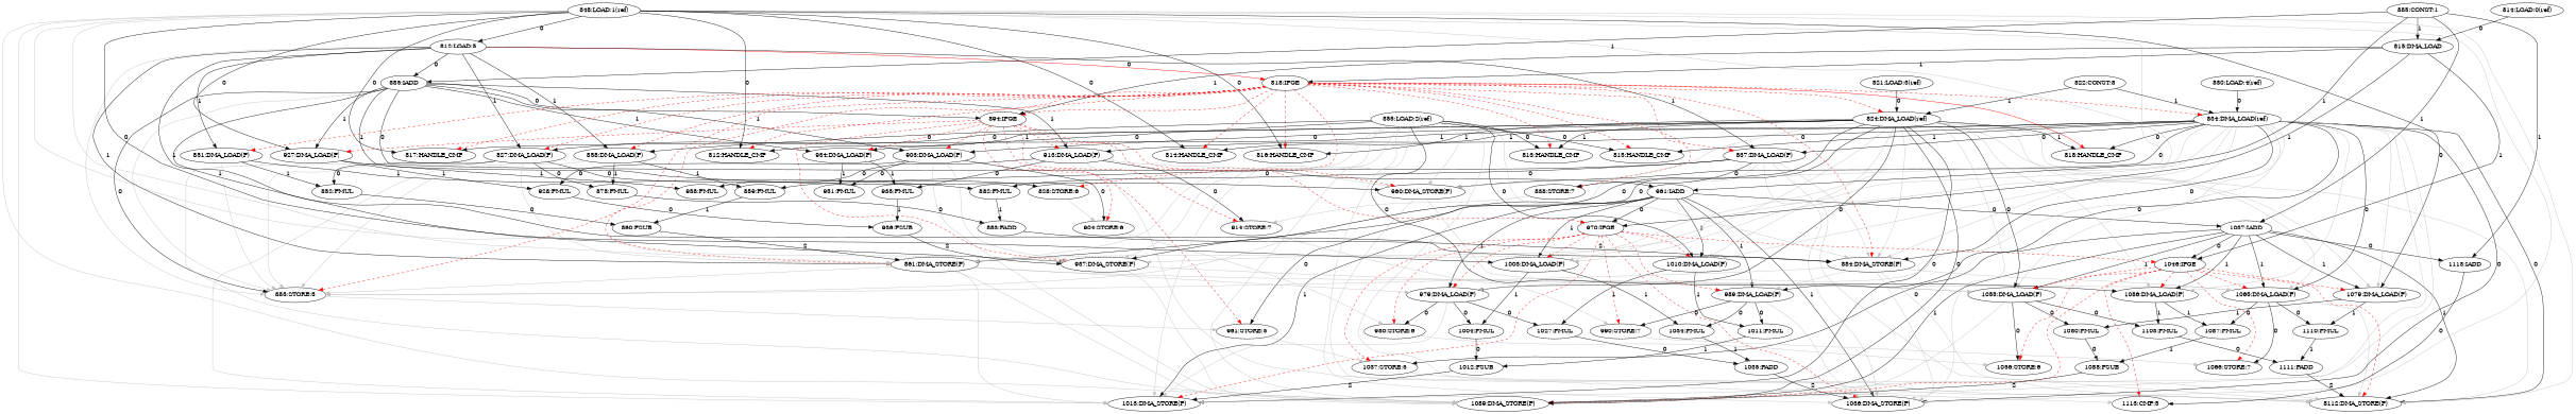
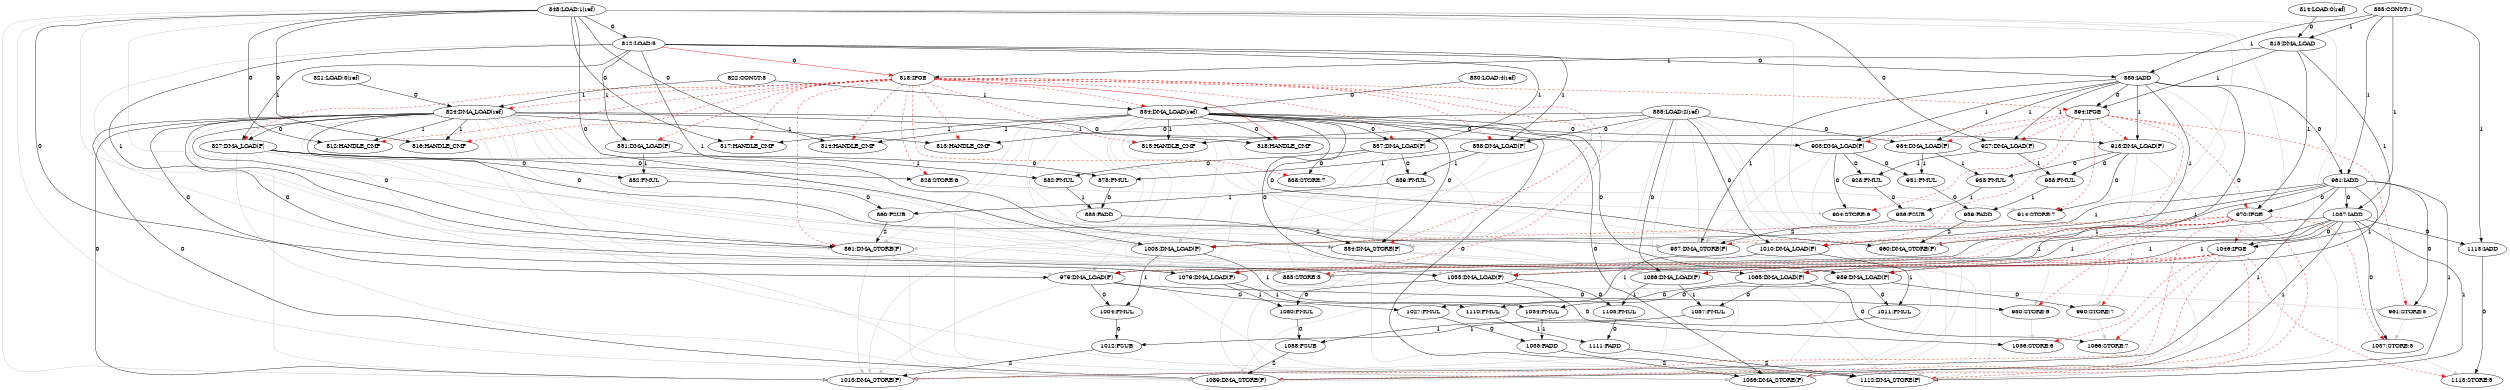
  digraph {
    "885:IADD"
    "885:STORE:5"
    "894:IFGE"
    "961:IADD"
    "960:DMA_STORE(F)"
    "913:DMA_LOAD(F)"
    "903:DMA_LOAD(F)"
    "937:DMA_STORE(F)"
    "927:DMA_LOAD(F)"
    "934:DMA_LOAD(F)"
    "961:STORE:5"
    "970:IFGE"
    "904:STORE:6"
    "914:STORE:7"
    "1013:DMA_STORE(F)"
    "1036:DMA_STORE(F)"
    "979:DMA_LOAD(F)"
    "989:DMA_LOAD(F)"
    "1003:DMA_LOAD(F)"
    "1010:DMA_LOAD(F)"
    "1037:IADD"
-   "1112:DMA_STORE(F)" [label="8112:DMA_STORE(F)"]
+   "1112:DMA_STORE(F)"
    "1065:DMA_LOAD(F)"
    "935:FMUL"
    "958:FMUL"
    "1089:DMA_STORE(F)"
    "928:FMUL"
    "951:FMUL"
    "1055:DMA_LOAD(F)"
    "1037:STORE:5"
    "812:LOAD:5"
    "818:IFGE"
    "827:DMA_LOAD(F)"
    "837:DMA_LOAD(F)"
    "851:DMA_LOAD(F)"
    "858:DMA_LOAD(F)"
    "861:DMA_STORE(F)"
    "884:DMA_STORE(F)"
    "824:DMA_LOAD(ref)"
    "834:DMA_LOAD(ref)"
    "828:STORE:6"
    "838:STORE:7"
    "812:HANDLE_CMP"
    "813:HANDLE_CMP"
    "814:HANDLE_CMP"
    "815:HANDLE_CMP"
    "816:HANDLE_CMP"
    "817:HANDLE_CMP"
    "818:HANDLE_CMP"
    "852:FMUL"
    "875:FMUL"
    "859:FMUL"
    "882:FMUL"
    "1079:DMA_LOAD(F)"
    "1086:DMA_LOAD(F)"
    "860:FSUB"
    "883:FADD"
    "980:STORE:6"
    "1004:FMUL"
    "1027:FMUL"
    "1056:STORE:6"
    "1080:FMUL"
    "1103:FMUL"
    "990:STORE:7"
    "1011:FMUL"
    "1034:FMUL"
    "1066:STORE:7"
    "1087:FMUL"
    "1110:FMUL"
    "815:DMA_LOAD"
    "1046:IFGE"
-   "1113:STORE:5" [label="1113:CMP:5"]
+   "1113:STORE:5"
    "848:LOAD:1(ref)"
    "855:LOAD:2(ref)"
    "885:CONST:1"
    "1113:IADD"
    "814:LOAD:0(ref)"
    "821:LOAD:3(ref)"
    "822:CONST:8"
    "830:LOAD:4(ref)"
+   "959:FADD"
    "936:FSUB"
    "1012:FSUB"
    "1035:FADD"
    "1088:FSUB"
    "1111:FADD"
    "885:IADD" -> "885:STORE:5" [label=0]
    "885:IADD" -> "885:STORE:5" [color=gray]
    "885:IADD" -> "894:IFGE" [label=0]
    "885:IADD" -> "961:IADD" [label=0]
    "885:IADD" -> "960:DMA_STORE(F)" [label=1]
    "885:IADD" -> "913:DMA_LOAD(F)" [label=1]
    "885:IADD" -> "903:DMA_LOAD(F)" [label=1]
    "885:IADD" -> "937:DMA_STORE(F)" [label=1]
    "885:IADD" -> "927:DMA_LOAD(F)" [label=1]
    "885:IADD" -> "934:DMA_LOAD(F)" [label=1]
    "885:STORE:5" -> "961:STORE:5" [color=gray]
    "894:IFGE" -> "960:DMA_STORE(F)" [color=red style=dashed]
    "894:IFGE" -> "913:DMA_LOAD(F)" [color=red style=dashed]
    "894:IFGE" -> "903:DMA_LOAD(F)" [color=red style=dashed]
    "894:IFGE" -> "937:DMA_STORE(F)" [color=red style=dashed]
    "894:IFGE" -> "927:DMA_LOAD(F)" [color=red style=dashed]
    "894:IFGE" -> "934:DMA_LOAD(F)" [color=red style=dashed]
    "894:IFGE" -> "961:STORE:5" [color=red style=dashed]
    "894:IFGE" -> "970:IFGE" [color=red style=dashed]
    "894:IFGE" -> "904:STORE:6" [color=red style=dashed]
    "894:IFGE" -> "914:STORE:7" [color=red style=dashed]
    "961:IADD" -> "961:STORE:5" [label=0]
    "961:IADD" -> "970:IFGE" [label=0]
    "961:IADD" -> "1013:DMA_STORE(F)" [label=1]
    "961:IADD" -> "1036:DMA_STORE(F)" [label=1]
    "961:IADD" -> "979:DMA_LOAD(F)" [label=1]
    "961:IADD" -> "989:DMA_LOAD(F)" [label=1]
    "961:IADD" -> "1003:DMA_LOAD(F)" [label=1]
    "961:IADD" -> "1010:DMA_LOAD(F)" [label=1]
    "961:IADD" -> "1037:IADD" [label=0]
    "960:DMA_STORE(F)" -> "1112:DMA_STORE(F)" [color=gray]
    "960:DMA_STORE(F)" -> "1065:DMA_LOAD(F)" [color=gray]
    "913:DMA_LOAD(F)" -> "960:DMA_STORE(F)" [color=gray]
    "913:DMA_LOAD(F)" -> "914:STORE:7" [label=0]
    "913:DMA_LOAD(F)" -> "1112:DMA_STORE(F)" [color=gray]
    "913:DMA_LOAD(F)" -> "935:FMUL" [label=0]
    "913:DMA_LOAD(F)" -> "958:FMUL" [label=0]
    "903:DMA_LOAD(F)" -> "937:DMA_STORE(F)" [color=gray]
    "903:DMA_LOAD(F)" -> "904:STORE:6" [label=0]
    "903:DMA_LOAD(F)" -> "1089:DMA_STORE(F)" [color=gray]
    "903:DMA_LOAD(F)" -> "928:FMUL" [label=0]
    "903:DMA_LOAD(F)" -> "951:FMUL" [label=0]
    "937:DMA_STORE(F)" -> "1089:DMA_STORE(F)" [color=gray]
    "937:DMA_STORE(F)" -> "1055:DMA_LOAD(F)" [color=gray]
    "927:DMA_LOAD(F)" -> "958:FMUL" [label=1]
    "927:DMA_LOAD(F)" -> "928:FMUL" [label=1]
    "934:DMA_LOAD(F)" -> "935:FMUL" [label=1]
    "934:DMA_LOAD(F)" -> "951:FMUL" [label=1]
    "961:STORE:5" -> "1037:STORE:5" [color=gray]
    "970:IFGE" -> "1013:DMA_STORE(F)" [color=red style=dashed]
    "970:IFGE" -> "1036:DMA_STORE(F)" [color=red style=dashed]
    "970:IFGE" -> "979:DMA_LOAD(F)" [color=red style=dashed]
    "970:IFGE" -> "989:DMA_LOAD(F)" [color=red style=dashed]
    "970:IFGE" -> "1003:DMA_LOAD(F)" [color=red style=dashed]
    "970:IFGE" -> "1010:DMA_LOAD(F)" [color=red style=dashed]
    "970:IFGE" -> "1037:STORE:5" [color=red style=dashed]
    "970:IFGE" -> "980:STORE:6" [color=red style=dashed]
    "970:IFGE" -> "990:STORE:7" [color=red style=dashed]
    "970:IFGE" -> "1046:IFGE" [color=red style=dashed]
    "904:STORE:6" -> "980:STORE:6" [color=gray]
    "914:STORE:7" -> "990:STORE:7" [color=gray]
    "979:DMA_LOAD(F)" -> "1013:DMA_STORE(F)" [color=gray]
    "979:DMA_LOAD(F)" -> "980:STORE:6" [label=0]
    "979:DMA_LOAD(F)" -> "1004:FMUL" [label=0]
    "979:DMA_LOAD(F)" -> "1027:FMUL" [label=0]
    "989:DMA_LOAD(F)" -> "1036:DMA_STORE(F)" [color=gray]
    "989:DMA_LOAD(F)" -> "990:STORE:7" [label=0]
    "989:DMA_LOAD(F)" -> "1011:FMUL" [label=0]
    "989:DMA_LOAD(F)" -> "1034:FMUL" [label=0]
    "1003:DMA_LOAD(F)" -> "1004:FMUL" [label=1]
    "1003:DMA_LOAD(F)" -> "1034:FMUL" [label=1]
    "1010:DMA_LOAD(F)" -> "1027:FMUL" [label=1]
    "1010:DMA_LOAD(F)" -> "1011:FMUL" [label=1]
    "1037:IADD" -> "1112:DMA_STORE(F)" [label=1]
    "1037:IADD" -> "1065:DMA_LOAD(F)" [label=1]
    "1037:IADD" -> "1089:DMA_STORE(F)" [label=1]
    "1037:IADD" -> "1055:DMA_LOAD(F)" [label=1]
    "1037:IADD" -> "1037:STORE:5" [label=0]
    "1037:IADD" -> "1079:DMA_LOAD(F)" [label=1]
    "1037:IADD" -> "1086:DMA_LOAD(F)" [label=1]
    "1037:IADD" -> "1046:IFGE" [label=0]
    "1037:IADD" -> "1113:IADD" [label=0]
    "1065:DMA_LOAD(F)" -> "1112:DMA_STORE(F)" [color=gray]
    "1065:DMA_LOAD(F)" -> "1066:STORE:7" [label=0]
    "1065:DMA_LOAD(F)" -> "1087:FMUL" [label=0]
    "1065:DMA_LOAD(F)" -> "1110:FMUL" [label=0]
    "935:FMUL" -> "936:FSUB" [label=1]
+   "958:FMUL" -> "959:FADD" [label=1]
    "928:FMUL" -> "936:FSUB" [label=0]
+   "951:FMUL" -> "959:FADD" [label=0]
    "1055:DMA_LOAD(F)" -> "1089:DMA_STORE(F)" [color=gray]
    "1055:DMA_LOAD(F)" -> "1056:STORE:6" [label=0]
    "1055:DMA_LOAD(F)" -> "1080:FMUL" [label=0]
    "1055:DMA_LOAD(F)" -> "1103:FMUL" [label=0]
    "1037:STORE:5" -> "1113:STORE:5" [color=gray]
    "812:LOAD:5" -> "885:IADD" [label=0]
    "812:LOAD:5" -> "885:STORE:5" [color=gray]
    "812:LOAD:5" -> "818:IFGE" [color=red label=0]
    "812:LOAD:5" -> "827:DMA_LOAD(F)" [label=1]
    "812:LOAD:5" -> "837:DMA_LOAD(F)" [label=1]
    "812:LOAD:5" -> "851:DMA_LOAD(F)" [label=1]
    "812:LOAD:5" -> "858:DMA_LOAD(F)" [label=1]
    "812:LOAD:5" -> "861:DMA_STORE(F)" [label=1]
    "812:LOAD:5" -> "884:DMA_STORE(F)" [label=1]
    "818:IFGE" -> "885:STORE:5" [color=red style=dashed]
    "818:IFGE" -> "894:IFGE" [color=red style=dashed]
    "818:IFGE" -> "827:DMA_LOAD(F)" [color=red style=dashed]
    "818:IFGE" -> "837:DMA_LOAD(F)" [color=red style=dashed]
    "818:IFGE" -> "851:DMA_LOAD(F)" [color=red style=dashed]
    "818:IFGE" -> "858:DMA_LOAD(F)" [color=red style=dashed]
    "818:IFGE" -> "861:DMA_STORE(F)" [color=red style=dashed]
    "818:IFGE" -> "884:DMA_STORE(F)" [color=red style=dashed]
    "818:IFGE" -> "824:DMA_LOAD(ref)" [color=red style=dashed]
    "818:IFGE" -> "834:DMA_LOAD(ref)" [color=red style=dashed]
    "818:IFGE" -> "828:STORE:6" [color=red style=dashed]
    "818:IFGE" -> "838:STORE:7" [color=red style=dashed]
    "818:IFGE" -> "812:HANDLE_CMP" [color=red style=dashed]
    "818:IFGE" -> "813:HANDLE_CMP" [color=red style=dashed]
    "818:IFGE" -> "814:HANDLE_CMP" [color=red style=dashed]
    "818:IFGE" -> "815:HANDLE_CMP" [color=red style=dashed]
    "818:IFGE" -> "816:HANDLE_CMP" [color=red style=dashed]
    "818:IFGE" -> "817:HANDLE_CMP" [color=red style=dashed]
    "818:IFGE" -> "818:HANDLE_CMP" [color=red style=solid]
    "827:DMA_LOAD(F)" -> "885:STORE:5" [color=gray]
    "827:DMA_LOAD(F)" -> "1013:DMA_STORE(F)" [color=gray]
    "827:DMA_LOAD(F)" -> "1089:DMA_STORE(F)" [color=gray]
    "827:DMA_LOAD(F)" -> "861:DMA_STORE(F)" [color=gray]
    "827:DMA_LOAD(F)" -> "828:STORE:6" [label=0]
    "827:DMA_LOAD(F)" -> "852:FMUL" [label=0]
    "827:DMA_LOAD(F)" -> "875:FMUL" [label=0]
    "837:DMA_LOAD(F)" -> "885:STORE:5" [color=gray]
    "837:DMA_LOAD(F)" -> "1036:DMA_STORE(F)" [color=gray]
    "837:DMA_LOAD(F)" -> "1112:DMA_STORE(F)" [color=gray]
    "837:DMA_LOAD(F)" -> "884:DMA_STORE(F)" [color=gray]
    "837:DMA_LOAD(F)" -> "838:STORE:7" [label=0]
    "837:DMA_LOAD(F)" -> "859:FMUL" [label=0]
    "837:DMA_LOAD(F)" -> "882:FMUL" [label=0]
    "851:DMA_LOAD(F)" -> "885:STORE:5" [color=gray]
    "851:DMA_LOAD(F)" -> "852:FMUL" [label=1]
    "851:DMA_LOAD(F)" -> "882:FMUL" [label=1]
    "858:DMA_LOAD(F)" -> "885:STORE:5" [color=gray]
    "858:DMA_LOAD(F)" -> "875:FMUL" [label=1]
    "858:DMA_LOAD(F)" -> "859:FMUL" [label=1]
    "861:DMA_STORE(F)" -> "885:STORE:5" [color=gray]
    "861:DMA_STORE(F)" -> "1013:DMA_STORE(F)" [color=gray]
    "861:DMA_STORE(F)" -> "979:DMA_LOAD(F)" [color=gray]
    "861:DMA_STORE(F)" -> "1089:DMA_STORE(F)" [color=gray]
    "861:DMA_STORE(F)" -> "1055:DMA_LOAD(F)" [color=gray]
    "884:DMA_STORE(F)" -> "885:STORE:5" [color=gray]
    "884:DMA_STORE(F)" -> "1036:DMA_STORE(F)" [color=gray]
    "884:DMA_STORE(F)" -> "989:DMA_LOAD(F)" [color=gray]
    "884:DMA_STORE(F)" -> "1112:DMA_STORE(F)" [color=gray]
    "884:DMA_STORE(F)" -> "1065:DMA_LOAD(F)" [color=gray]
    "824:DMA_LOAD(ref)" -> "960:DMA_STORE(F)" [color=gray]
    "824:DMA_LOAD(ref)" -> "903:DMA_LOAD(F)" [label=0]
    "824:DMA_LOAD(ref)" -> "937:DMA_STORE(F)" [label=0]
    "824:DMA_LOAD(ref)" -> "1013:DMA_STORE(F)" [label=0]
    "824:DMA_LOAD(ref)" -> "1036:DMA_STORE(F)" [color=gray]
    "824:DMA_LOAD(ref)" -> "979:DMA_LOAD(F)" [label=0]
    "824:DMA_LOAD(ref)" -> "1003:DMA_LOAD(F)" [color=gray]
    "824:DMA_LOAD(ref)" -> "1010:DMA_LOAD(F)" [color=gray]
    "824:DMA_LOAD(ref)" -> "1112:DMA_STORE(F)" [color=gray]
    "824:DMA_LOAD(ref)" -> "1065:DMA_LOAD(F)" [color=gray]
    "824:DMA_LOAD(ref)" -> "1089:DMA_STORE(F)" [label=0]
    "824:DMA_LOAD(ref)" -> "1055:DMA_LOAD(F)" [label=0]
    "824:DMA_LOAD(ref)" -> "827:DMA_LOAD(F)" [label=0]
    "824:DMA_LOAD(ref)" -> "861:DMA_STORE(F)" [label=0]
    "824:DMA_LOAD(ref)" -> "884:DMA_STORE(F)" [color=gray]
    "824:DMA_LOAD(ref)" -> "812:HANDLE_CMP" [label=1]
    "824:DMA_LOAD(ref)" -> "813:HANDLE_CMP" [label=1]
    "824:DMA_LOAD(ref)" -> "816:HANDLE_CMP" [label=1]
    "824:DMA_LOAD(ref)" -> "818:HANDLE_CMP" [label=1]
    "824:DMA_LOAD(ref)" -> "1079:DMA_LOAD(F)" [color=gray]
    "824:DMA_LOAD(ref)" -> "1086:DMA_LOAD(F)" [color=gray]
    "834:DMA_LOAD(ref)" -> "960:DMA_STORE(F)" [label=0]
    "834:DMA_LOAD(ref)" -> "913:DMA_LOAD(F)" [label=0]
    "834:DMA_LOAD(ref)" -> "937:DMA_STORE(F)" [color=gray]
    "834:DMA_LOAD(ref)" -> "1013:DMA_STORE(F)" [color=gray]
    "834:DMA_LOAD(ref)" -> "1036:DMA_STORE(F)" [label=0]
    "834:DMA_LOAD(ref)" -> "979:DMA_LOAD(F)" [color=gray]
    "834:DMA_LOAD(ref)" -> "989:DMA_LOAD(F)" [label=0]
    "834:DMA_LOAD(ref)" -> "1003:DMA_LOAD(F)" [color=gray]
    "834:DMA_LOAD(ref)" -> "1010:DMA_LOAD(F)" [color=gray]
    "834:DMA_LOAD(ref)" -> "1112:DMA_STORE(F)" [label=0]
    "834:DMA_LOAD(ref)" -> "1065:DMA_LOAD(F)" [label=0]
    "834:DMA_LOAD(ref)" -> "1089:DMA_STORE(F)" [color=gray]
    "834:DMA_LOAD(ref)" -> "1055:DMA_LOAD(F)" [color=gray]
    "834:DMA_LOAD(ref)" -> "837:DMA_LOAD(F)" [label=0]
    "834:DMA_LOAD(ref)" -> "861:DMA_STORE(F)" [color=gray]
    "834:DMA_LOAD(ref)" -> "884:DMA_STORE(F)" [label=0]
    "834:DMA_LOAD(ref)" -> "814:HANDLE_CMP" [label=1]
    "834:DMA_LOAD(ref)" -> "815:HANDLE_CMP" [label=1]
    "834:DMA_LOAD(ref)" -> "817:HANDLE_CMP" [label=1]
    "834:DMA_LOAD(ref)" -> "818:HANDLE_CMP" [label=0]
    "834:DMA_LOAD(ref)" -> "1079:DMA_LOAD(F)" [color=gray]
    "834:DMA_LOAD(ref)" -> "1086:DMA_LOAD(F)" [color=gray]
    "828:STORE:6" -> "904:STORE:6" [color=gray]
    "838:STORE:7" -> "914:STORE:7" [color=gray]
    "852:FMUL" -> "860:FSUB" [label=0]
    "875:FMUL" -> "883:FADD" [label=0]
    "859:FMUL" -> "860:FSUB" [label=1]
    "882:FMUL" -> "883:FADD" [label=1]
    "1079:DMA_LOAD(F)" -> "1080:FMUL" [label=1]
    "1079:DMA_LOAD(F)" -> "1110:FMUL" [label=1]
    "1086:DMA_LOAD(F)" -> "1103:FMUL" [label=1]
    "1086:DMA_LOAD(F)" -> "1087:FMUL" [label=1]
    "860:FSUB" -> "861:DMA_STORE(F)" [label=2]
    "883:FADD" -> "884:DMA_STORE(F)" [label=2]
    "980:STORE:6" -> "1056:STORE:6" [color=gray]
    "1004:FMUL" -> "1012:FSUB" [label=0]
    "1027:FMUL" -> "1035:FADD" [label=0]
    "1080:FMUL" -> "1088:FSUB" [label=0]
    "1103:FMUL" -> "1111:FADD" [label=0]
    "990:STORE:7" -> "1066:STORE:7" [color=gray]
    "1011:FMUL" -> "1012:FSUB" [label=1]
    "1034:FMUL" -> "1035:FADD" [label=1]
    "1087:FMUL" -> "1088:FSUB" [label=1]
    "1110:FMUL" -> "1111:FADD" [label=1]
    "815:DMA_LOAD" -> "894:IFGE" [label=1]
    "815:DMA_LOAD" -> "970:IFGE" [label=1]
    "815:DMA_LOAD" -> "818:IFGE" [label=1]
    "815:DMA_LOAD" -> "1046:IFGE" [label=1]
    "1046:IFGE" -> "1112:DMA_STORE(F)" [color=red style=dashed]
    "1046:IFGE" -> "1065:DMA_LOAD(F)" [color=red style=dashed]
    "1046:IFGE" -> "1089:DMA_STORE(F)" [color=red style=dashed]
    "1046:IFGE" -> "1055:DMA_LOAD(F)" [color=red style=dashed]
    "1046:IFGE" -> "1079:DMA_LOAD(F)" [color=red style=dashed]
    "1046:IFGE" -> "1086:DMA_LOAD(F)" [color=red style=dashed]
    "1046:IFGE" -> "1056:STORE:6" [color=red style=dashed]
    "1046:IFGE" -> "1066:STORE:7" [color=red style=dashed]
    "1046:IFGE" -> "1113:STORE:5" [color=red style=dashed]
    "848:LOAD:1(ref)" -> "960:DMA_STORE(F)" [color=gray]
    "848:LOAD:1(ref)" -> "937:DMA_STORE(F)" [color=gray]
    "848:LOAD:1(ref)" -> "927:DMA_LOAD(F)" [label=0]
    "848:LOAD:1(ref)" -> "1013:DMA_STORE(F)" [color=gray]
    "848:LOAD:1(ref)" -> "1036:DMA_STORE(F)" [color=gray]
    "848:LOAD:1(ref)" -> "1003:DMA_LOAD(F)" [label=0]
    "848:LOAD:1(ref)" -> "1112:DMA_STORE(F)" [color=gray]
    "848:LOAD:1(ref)" -> "1089:DMA_STORE(F)" [color=gray]
    "848:LOAD:1(ref)" -> "812:LOAD:5" [label=0]
    "848:LOAD:1(ref)" -> "861:DMA_STORE(F)" [color=gray]
    "848:LOAD:1(ref)" -> "884:DMA_STORE(F)" [color=gray]
    "848:LOAD:1(ref)" -> "812:HANDLE_CMP" [label=0]
    "848:LOAD:1(ref)" -> "814:HANDLE_CMP" [label=0]
    "848:LOAD:1(ref)" -> "816:HANDLE_CMP" [label=0]
    "848:LOAD:1(ref)" -> "817:HANDLE_CMP" [label=0]
    "848:LOAD:1(ref)" -> "1079:DMA_LOAD(F)" [label=0]
    "855:LOAD:2(ref)" -> "960:DMA_STORE(F)" [color=gray]
    "855:LOAD:2(ref)" -> "937:DMA_STORE(F)" [color=gray]
    "855:LOAD:2(ref)" -> "934:DMA_LOAD(F)" [label=0]
    "855:LOAD:2(ref)" -> "1013:DMA_STORE(F)" [color=gray]
    "855:LOAD:2(ref)" -> "1036:DMA_STORE(F)" [color=gray]
    "855:LOAD:2(ref)" -> "1010:DMA_LOAD(F)" [label=0]
    "855:LOAD:2(ref)" -> "1112:DMA_STORE(F)" [color=gray]
    "855:LOAD:2(ref)" -> "1089:DMA_STORE(F)" [color=gray]
    "855:LOAD:2(ref)" -> "858:DMA_LOAD(F)" [label=0]
    "855:LOAD:2(ref)" -> "861:DMA_STORE(F)" [color=gray]
    "855:LOAD:2(ref)" -> "884:DMA_STORE(F)" [color=gray]
    "855:LOAD:2(ref)" -> "813:HANDLE_CMP" [label=0]
    "855:LOAD:2(ref)" -> "815:HANDLE_CMP" [label=0]
    "855:LOAD:2(ref)" -> "1086:DMA_LOAD(F)" [label=0]
    "885:CONST:1" -> "885:IADD" [label=1]
    "885:CONST:1" -> "961:IADD" [label=1]
    "885:CONST:1" -> "1037:IADD" [label=1]
    "885:CONST:1" -> "815:DMA_LOAD" [label=1]
    "885:CONST:1" -> "1113:IADD" [label=1]
    "1113:IADD" -> "1113:STORE:5" [label=0]
    "814:LOAD:0(ref)" -> "815:DMA_LOAD" [label=0]
    "821:LOAD:3(ref)" -> "824:DMA_LOAD(ref)" [label=0]
    "822:CONST:8" -> "824:DMA_LOAD(ref)" [label=1]
    "822:CONST:8" -> "834:DMA_LOAD(ref)" [label=1]
    "830:LOAD:4(ref)" -> "834:DMA_LOAD(ref)" [label=0]
+   "959:FADD" -> "960:DMA_STORE(F)" [label=2]
    "936:FSUB" -> "937:DMA_STORE(F)" [label=2]
    "1012:FSUB" -> "1013:DMA_STORE(F)" [label=2]
    "1035:FADD" -> "1036:DMA_STORE(F)" [label=2]
    "1088:FSUB" -> "1089:DMA_STORE(F)" [label=2]
    "1111:FADD" -> "1112:DMA_STORE(F)" [label=2]
  }
